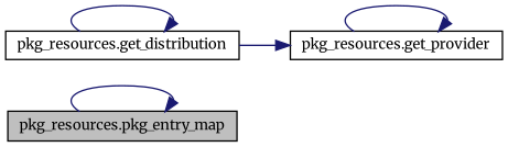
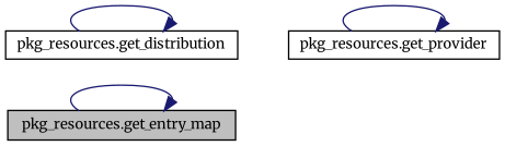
  digraph {
    fontname=Merriweather
    rankdir=LR
    node [color=black fillcolor=white fontname=Merriweather fontsize=10 shape=record style=filled]
    edge [color=midnightblue fontname=Merriweather fontsize=10 labelfontname=Helvetica labelfontsize=10 style=solid]
-   n1 [fillcolor=grey75 fontcolor=black height=0.2 label="pkg_resources.pkg_entry_map" width=0.4]
+   n1 [fillcolor=grey75 fontcolor=black height=0.2 label="pkg_resources.get_entry_map" width=0.4]
    n2 [height=0.2 label="pkg_resources.get_distribution" width=0.4]
    n3 [height=0.2 label="pkg_resources.get_provider" width=0.4]
    n1 -> n1
    n2 -> n2
-   n2 -> n3
    n3 -> n3
  }
